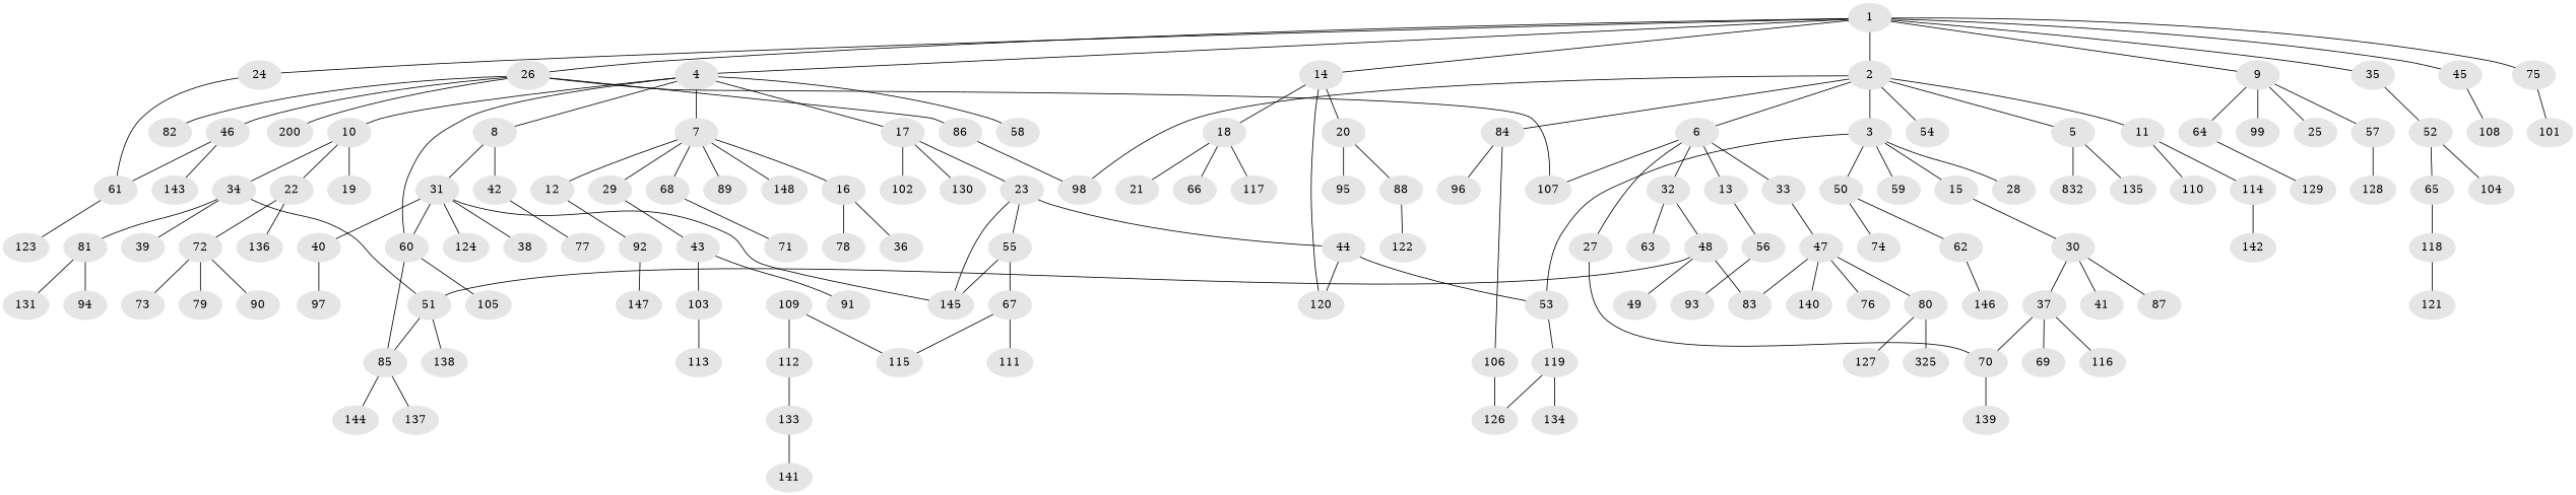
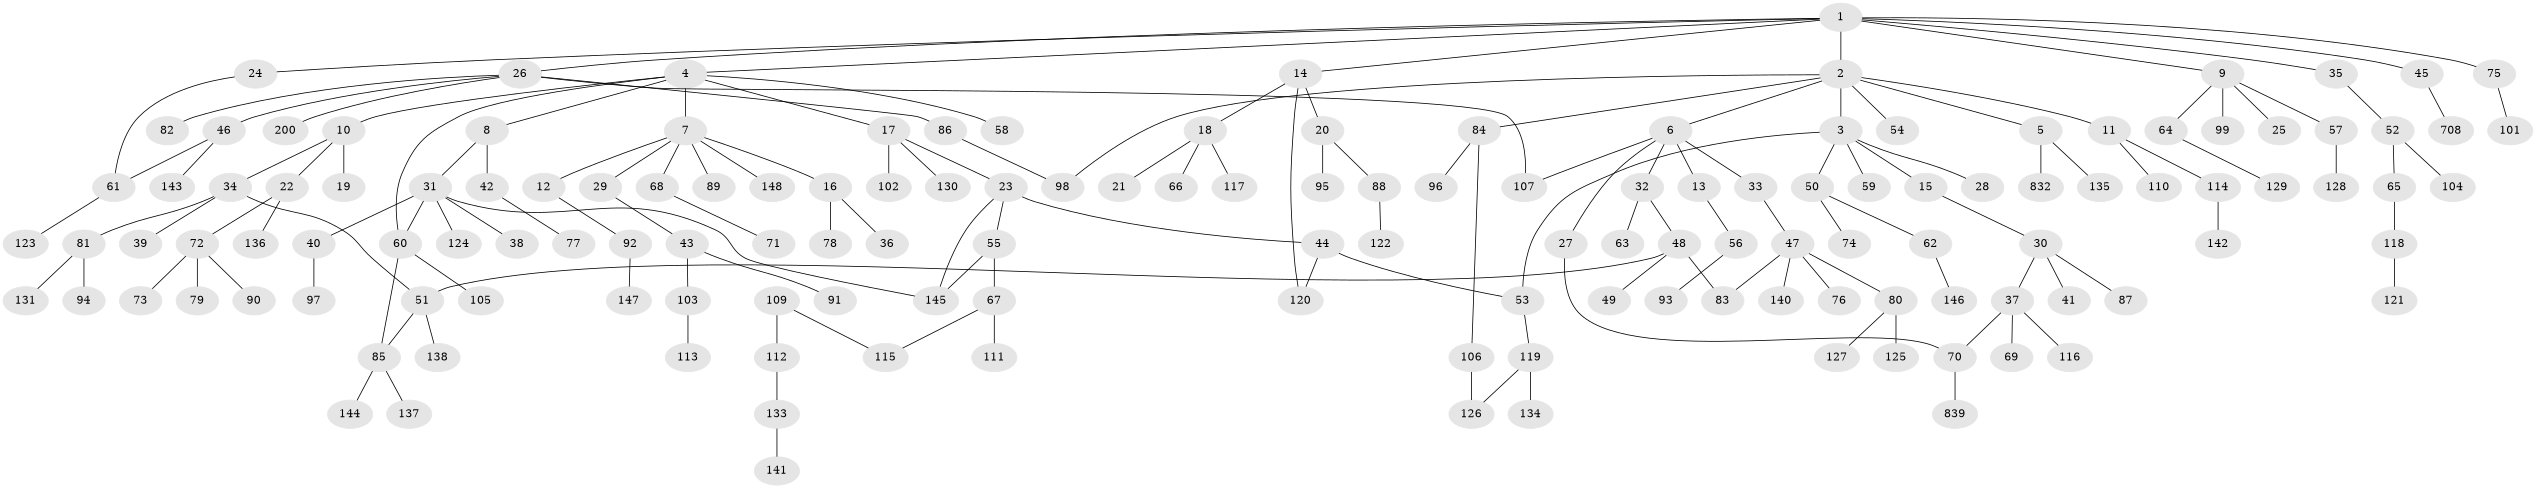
  graph {
    node [color=gray90 style=filled]
    1
    2
    4
    9
    14
    24
    26
    35
    45
    75
    3
    5
    6
    11
    54
    84
    98
    7
    8
    10
    17
    58
    60
    25
    57
    64
    99
    18
    20
    120
    61
    107
    46
    82
    86
    n36 [label=200]
    52
-   108
+   108 [label=708]
    101
    15
    28
    50
    53
    59
    n45 [label=832]
    135
    13
    27
    32
    33
    110
    114
    96
    106
    30
    62
    74
    119
    12
    16
    29
    68
    89
    148
    31
    42
    19
    22
    34
    23
    102
    130
    85
    105
    56
    70
    48
    63
    47
    92
    36
    78
    43
    71
    145
    38
    40
    124
    77
    128
    129
    72
    136
    39
    51
    81
    142
    147
    93
    21
    66
    117
    88
    95
    37
    41
    87
    44
    55
    122
    73
    79
    90
    67
    123
    143
-   139
+   139 [label=839]
    91
    103
    69
    116
    97
    83
    49
    76
    80
    140
    138
    94
    131
    65
    104
    113
-   125 [label=325]
+   125
    127
    146
    137
    144
    118
    109
    115
    112
    126
    134
    111
    121
    133
    141
    1 -- 2
    1 -- 4
    1 -- 9
    1 -- 14
    1 -- 24
    1 -- 26
    1 -- 35
    1 -- 45
    1 -- 75
    2 -- 3
    2 -- 5
    2 -- 6
    2 -- 11
    2 -- 54
    2 -- 84
    2 -- 98
    4 -- 7
    4 -- 8
    4 -- 10
    4 -- 17
    4 -- 58
    4 -- 60
    9 -- 25
    9 -- 57
    9 -- 64
    9 -- 99
    14 -- 18
    14 -- 20
    14 -- 120
    24 -- 61
    26 -- 107
    26 -- 46
    26 -- 82
    26 -- 86
    26 -- n36
    35 -- 52
    45 -- 108
    75 -- 101
    3 -- 15
    3 -- 28
    3 -- 50
    3 -- 53
    3 -- 59
    5 -- n45
    5 -- 135
    6 -- 107
    6 -- 13
    6 -- 27
    6 -- 32
    6 -- 33
    11 -- 110
    11 -- 114
    84 -- 96
    84 -- 106
    7 -- 12
    7 -- 16
    7 -- 29
    7 -- 68
    7 -- 89
    7 -- 148
    8 -- 31
    8 -- 42
    10 -- 19
    10 -- 22
    10 -- 34
    17 -- 23
    17 -- 102
    17 -- 130
    60 -- 85
    60 -- 105
    57 -- 128
    64 -- 129
    18 -- 21
    18 -- 66
    18 -- 117
    20 -- 88
    20 -- 95
    61 -- 123
    46 -- 61
    46 -- 143
    86 -- 98
    52 -- 65
    52 -- 104
    15 -- 30
    50 -- 62
    50 -- 74
    53 -- 119
    13 -- 56
    27 -- 70
    32 -- 48
    32 -- 63
    33 -- 47
    114 -- 142
    106 -- 126
    30 -- 37
    30 -- 41
    30 -- 87
    62 -- 146
    119 -- 126
    119 -- 134
    12 -- 92
    16 -- 36
    16 -- 78
    29 -- 43
    68 -- 71
    31 -- 60
    31 -- 145
    31 -- 38
    31 -- 40
    31 -- 124
    42 -- 77
    22 -- 72
    22 -- 136
    34 -- 39
    34 -- 51
    34 -- 81
    23 -- 145
    23 -- 44
    23 -- 55
    85 -- 137
    85 -- 144
    56 -- 93
    70 -- 139
    48 -- 51
    48 -- 83
    48 -- 49
    47 -- 83
    47 -- 76
    47 -- 80
    47 -- 140
    92 -- 147
    43 -- 91
    43 -- 103
    40 -- 97
    72 -- 73
    72 -- 79
    72 -- 90
    51 -- 85
    51 -- 138
    81 -- 94
    81 -- 131
    88 -- 122
    37 -- 70
    37 -- 69
    37 -- 116
    44 -- 120
    44 -- 53
    55 -- 145
    55 -- 67
    67 -- 115
    67 -- 111
    103 -- 113
    80 -- 125
    80 -- 127
    65 -- 118
    118 -- 121
    109 -- 115
    109 -- 112
    112 -- 133
    133 -- 141
  }
